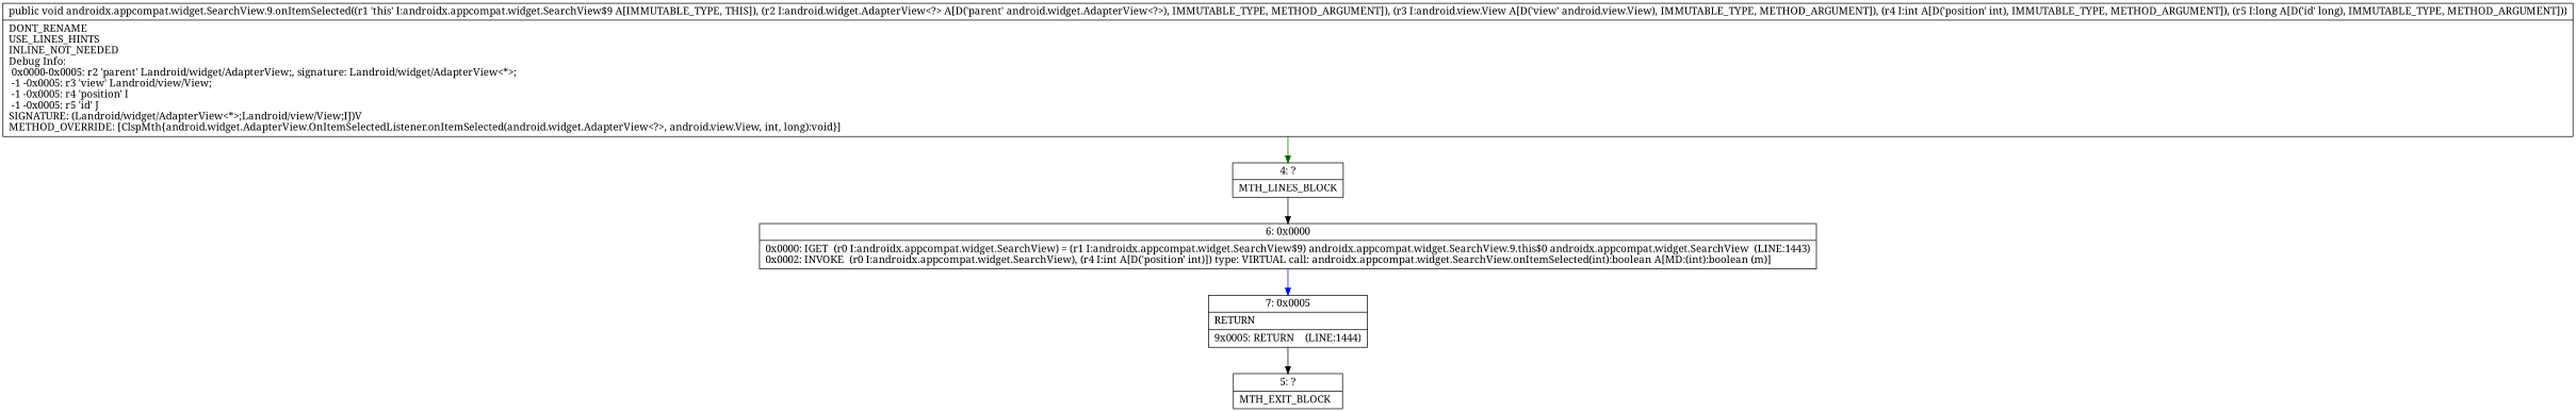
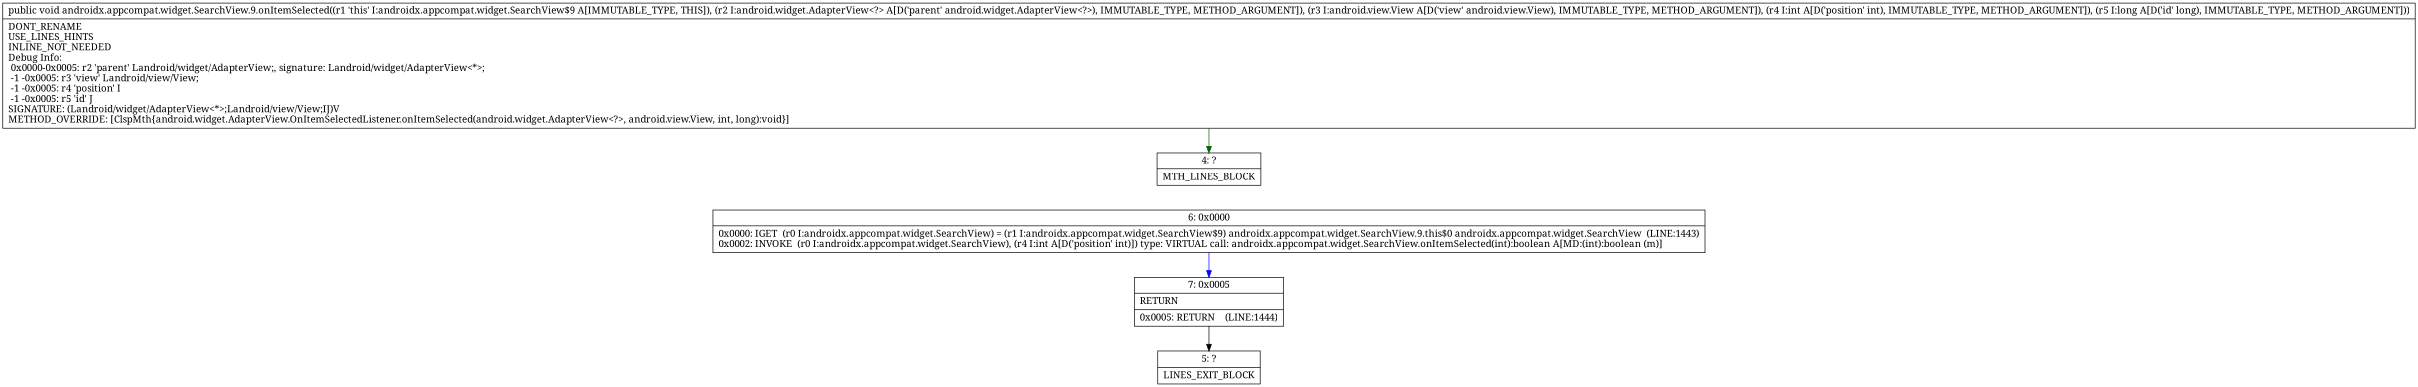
  digraph {
    fontname="Noto Serif"
    node [fontname="Noto Serif" shape=record]
    edge [color=black fontname="Noto Serif"]
    n1 [label="{4\:\ ?|MTH_LINES_BLOCK\l}"]
    n2 [label="{6\:\ 0x0000|0x0000: IGET  (r0 I:androidx.appcompat.widget.SearchView) = (r1 I:androidx.appcompat.widget.SearchView$9) androidx.appcompat.widget.SearchView.9.this$0 androidx.appcompat.widget.SearchView  (LINE:1443)\l0x0002: INVOKE  (r0 I:androidx.appcompat.widget.SearchView), (r4 I:int A[D('position' int)]) type: VIRTUAL call: androidx.appcompat.widget.SearchView.onItemSelected(int):boolean A[MD:(int):boolean (m)]\l}"]
-   n3 [label="{7\:\ 0x0005|RETURN\l|9x0005: RETURN    (LINE:1444)\l}"]
-   n4 [label="{5\:\ ?|MTH_EXIT_BLOCK\l}"]
+   n3 [label="{7\:\ 0x0005|RETURN\l|0x0005: RETURN    (LINE:1444)\l}"]
+   n4 [label="{5\:\ ?|LINES_EXIT_BLOCK\l}"]
    n5 [label="{public void androidx.appcompat.widget.SearchView.9.onItemSelected((r1 'this' I:androidx.appcompat.widget.SearchView$9 A[IMMUTABLE_TYPE, THIS]), (r2 I:android.widget.AdapterView\<?\> A[D('parent' android.widget.AdapterView\<?\>), IMMUTABLE_TYPE, METHOD_ARGUMENT]), (r3 I:android.view.View A[D('view' android.view.View), IMMUTABLE_TYPE, METHOD_ARGUMENT]), (r4 I:int A[D('position' int), IMMUTABLE_TYPE, METHOD_ARGUMENT]), (r5 I:long A[D('id' long), IMMUTABLE_TYPE, METHOD_ARGUMENT]))  | DONT_RENAME\lUSE_LINES_HINTS\lINLINE_NOT_NEEDED\lDebug Info:\l  0x0000\-0x0005: r2 'parent' Landroid\/widget\/AdapterView;, signature: Landroid\/widget\/AdapterView\<*\>;\l  \-1 \-0x0005: r3 'view' Landroid\/view\/View;\l  \-1 \-0x0005: r4 'position' I\l  \-1 \-0x0005: r5 'id' J\lSIGNATURE: (Landroid\/widget\/AdapterView\<*\>;Landroid\/view\/View;IJ)V\lMETHOD_OVERRIDE: [ClspMth\{android.widget.AdapterView.OnItemSelectedListener.onItemSelected(android.widget.AdapterView\<?\>, android.view.View, int, long):void\}]\l}"]
-   n1 -> n2
    n2 -> n3 [color=blue]
    n3 -> n4
    n5 -> n1 [color=darkgreen]
  }
